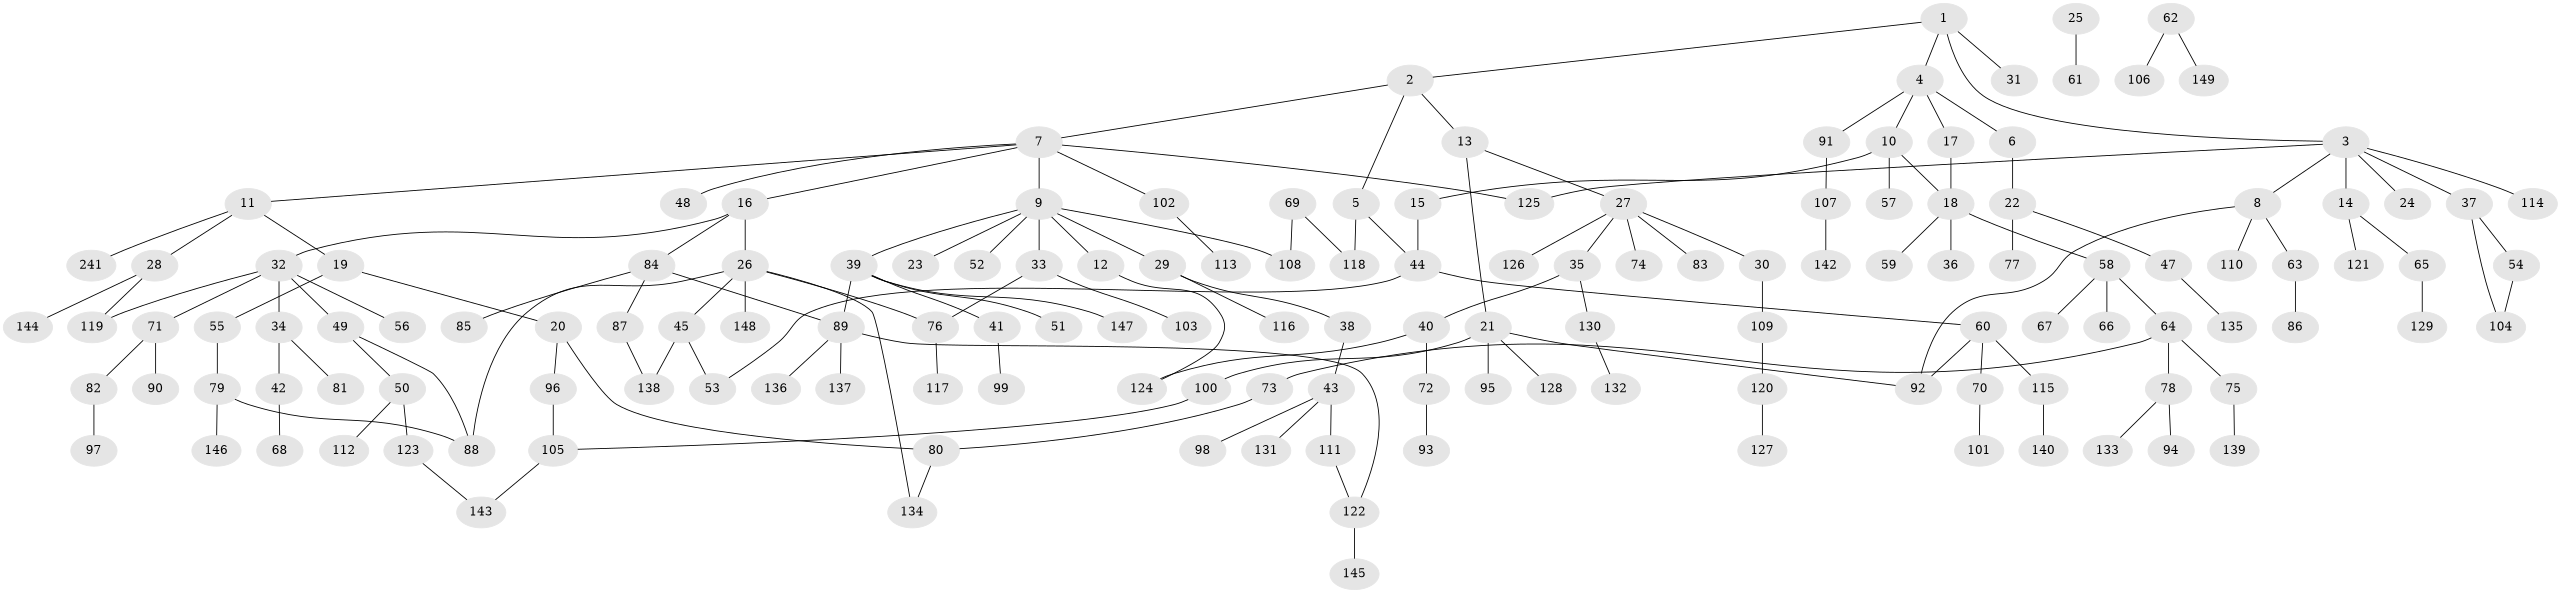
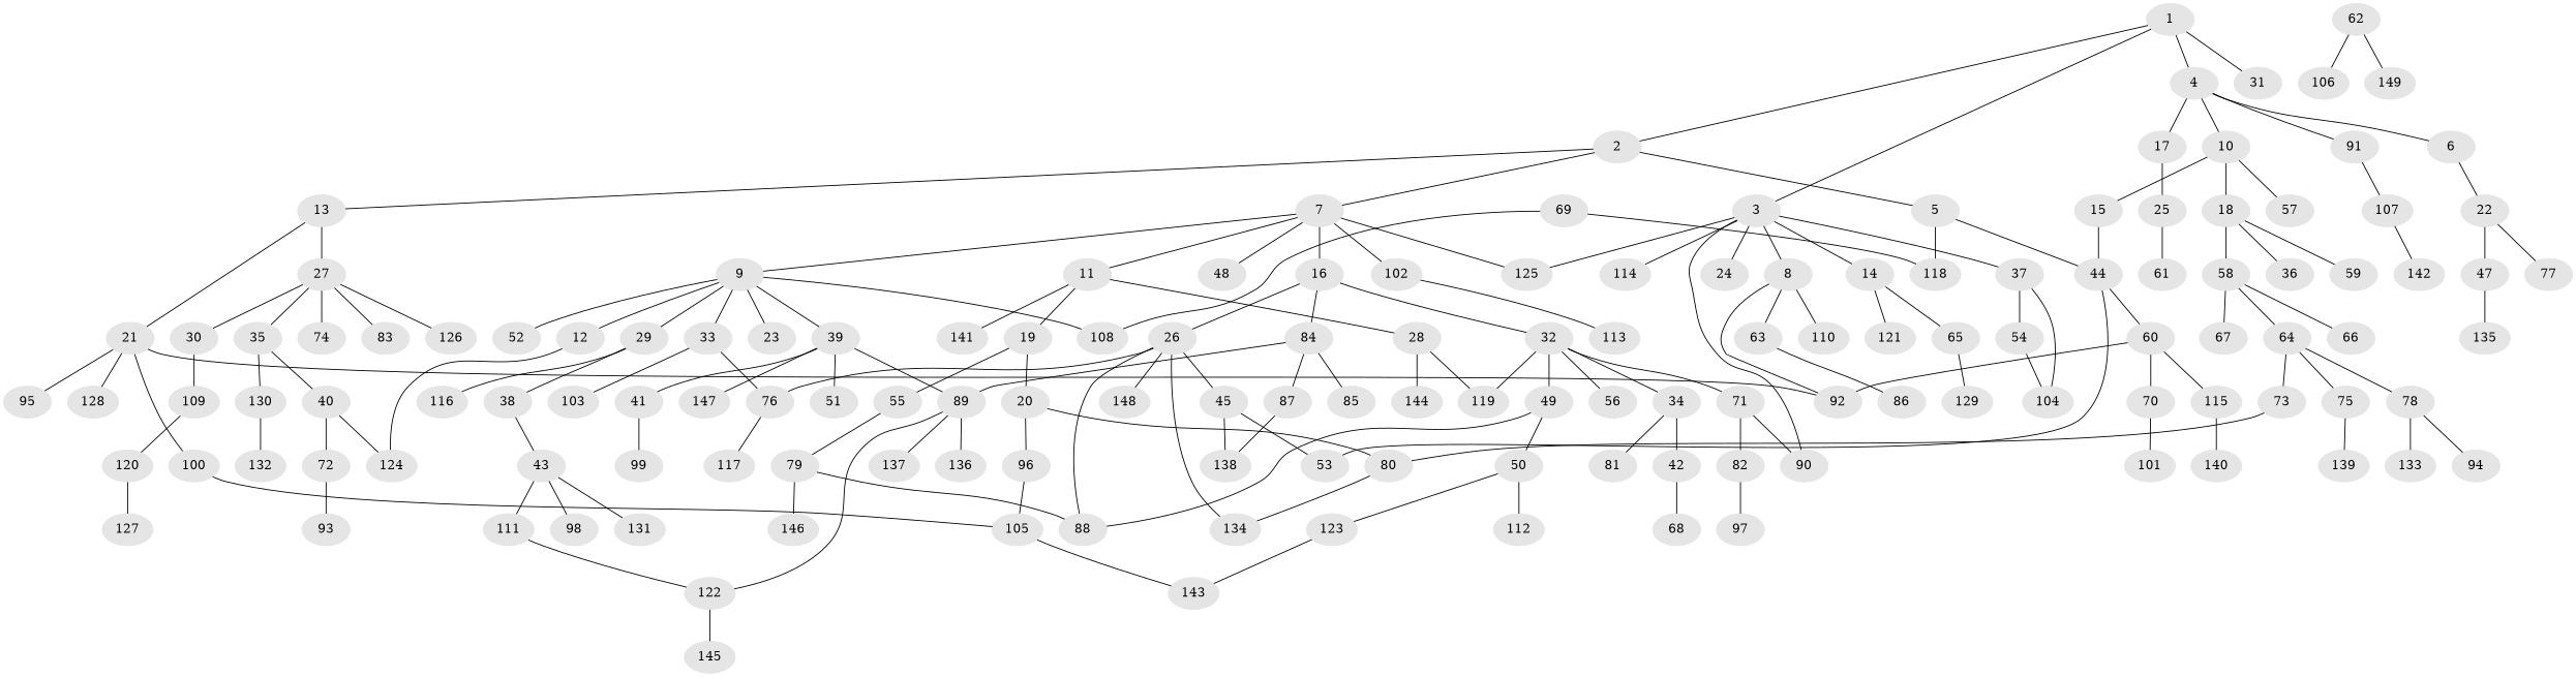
  graph {
    node [color=gray90 style=filled]
    1
    2
    3
    4
    31
    5
    7
    13
    8
    14
    24
    37
    90
    114
    125
    6
    10
    17
    91
    100
    105
    44
    118
    9
    11
    16
    48
    102
    21
    27
    63
    92
    110
    65
    121
    54
    104
    22
    15
    18
    57
    25
    107
    53
    60
    69
    108
    47
    77
    12
    23
    29
    33
    39
    52
    19
    28
-   141 [label=241]
+   141
    26
    32
    84
    113
    86
    124
    38
    116
    76
    103
    41
    51
    89
    147
    36
    58
    59
    20
    55
    119
    144
    95
    128
    30
    35
    74
    83
    126
    129
    45
    88
    134
    148
    34
    49
    56
    71
    85
    87
    61
    64
    66
    67
    80
    96
    79
    135
    138
    117
    109
    40
    130
    43
    120
    42
    81
    50
    82
    68
    72
    132
    98
    111
    131
    99
    122
    136
    137
    93
    70
    115
    62
    106
    149
    112
    123
    143
    146
    73
    75
    78
    101
    140
    139
    94
    133
    97
    145
    142
    127
    1 -- 2
    1 -- 3
    1 -- 4
    1 -- 31
    2 -- 5
    2 -- 7
    2 -- 13
    3 -- 8
    3 -- 14
    3 -- 24
    3 -- 37
+   3 -- 90
    3 -- 114
    3 -- 125
    4 -- 6
    4 -- 10
    4 -- 17
    4 -- 91
    5 -- 44
    5 -- 118
    7 -- 125
    7 -- 9
    7 -- 11
    7 -- 16
    7 -- 48
    7 -- 102
    13 -- 21
    13 -- 27
    8 -- 63
    8 -- 92
    8 -- 110
    14 -- 65
    14 -- 121
    37 -- 54
    37 -- 104
    6 -- 22
    10 -- 15
    10 -- 18
    10 -- 57
-   17 -- 18
+   17 -- 25
    91 -- 107
    100 -- 105
    105 -- 143
    44 -- 53
    44 -- 60
    9 -- 108
    9 -- 12
    9 -- 23
    9 -- 29
    9 -- 33
    9 -- 39
    9 -- 52
    11 -- 19
    11 -- 28
    11 -- 141
    16 -- 26
    16 -- 32
    16 -- 84
    102 -- 113
    21 -- 100
    21 -- 92
    21 -- 95
    21 -- 128
    27 -- 30
    27 -- 35
    27 -- 74
    27 -- 83
    27 -- 126
    63 -- 86
    65 -- 129
    54 -- 104
    22 -- 47
    22 -- 77
    15 -- 44
    18 -- 36
    18 -- 58
    18 -- 59
    25 -- 61
    107 -- 142
    60 -- 92
    60 -- 70
    60 -- 115
    69 -- 118
    69 -- 108
    47 -- 135
    12 -- 124
    29 -- 38
    29 -- 116
    33 -- 76
    33 -- 103
    39 -- 41
    39 -- 51
    39 -- 89
    39 -- 147
    19 -- 20
    19 -- 55
    28 -- 119
    28 -- 144
    26 -- 76
    26 -- 45
    26 -- 88
    26 -- 134
    26 -- 148
    32 -- 119
    32 -- 34
    32 -- 49
    32 -- 56
    32 -- 71
    84 -- 89
    84 -- 85
    84 -- 87
    38 -- 43
    76 -- 117
    41 -- 99
    89 -- 122
    89 -- 136
    89 -- 137
    58 -- 64
    58 -- 66
    58 -- 67
    20 -- 80
    20 -- 96
    55 -- 79
    30 -- 109
    35 -- 40
    35 -- 130
    45 -- 53
    45 -- 138
    34 -- 42
    34 -- 81
    49 -- 88
    49 -- 50
    71 -- 90
    71 -- 82
    87 -- 138
    64 -- 73
    64 -- 75
    64 -- 78
    80 -- 134
    96 -- 105
    79 -- 88
    79 -- 146
    109 -- 120
    40 -- 124
    40 -- 72
    130 -- 132
    43 -- 98
    43 -- 111
    43 -- 131
    120 -- 127
    42 -- 68
    50 -- 112
    50 -- 123
    82 -- 97
    72 -- 93
    111 -- 122
    122 -- 145
    70 -- 101
    115 -- 140
    62 -- 106
    62 -- 149
    123 -- 143
    73 -- 80
    75 -- 139
    78 -- 94
    78 -- 133
  }
